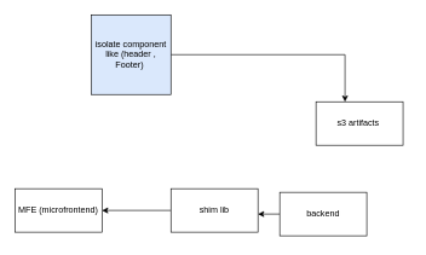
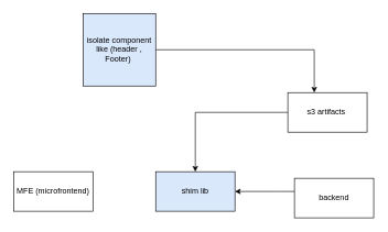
  <mxCell id="0" />
  <mxCell id="1" parent="0" />
- <mxCell id="2" value="" style="edgeStyle=orthogonalEdgeStyle;rounded=0;orthogonalLoop=1;jettySize=auto;html=1;" parent="1" source="3" target="8" edge="1"><mxGeometry relative="1" as="geometry" /></mxCell>
- <mxCell id="3" value="shim lib" style="rounded=0;whiteSpace=wrap;html=1;" parent="1" vertex="1"><mxGeometry x="235" y="260" width="120" height="60" as="geometry" /></mxCell>
+ <mxCell id="3" value="shim lib" style="rounded=0;whiteSpace=wrap;html=1;fillColor=#dae8fc;" parent="1" vertex="1"><mxGeometry x="235" y="260" width="120" height="60" as="geometry" /></mxCell>
+ <mxCell id="4" style="edgeStyle=orthogonalEdgeStyle;rounded=0;orthogonalLoop=1;jettySize=auto;html=1;" parent="1" source="5" target="3" edge="1"><mxGeometry relative="1" as="geometry" /></mxCell>
  <mxCell id="5" value="s3 artifacts&amp;nbsp;" style="rounded=0;whiteSpace=wrap;html=1;" parent="1" vertex="1"><mxGeometry x="435" y="140" width="120" height="60" as="geometry" /></mxCell>
  <mxCell id="6" value="" style="edgeStyle=orthogonalEdgeStyle;rounded=0;orthogonalLoop=1;jettySize=auto;html=1;" parent="1" source="7" target="3" edge="1"><mxGeometry relative="1" as="geometry"><Array as="points"><mxPoint x="425" y="290" /><mxPoint x="425" y="290" /></Array></mxGeometry></mxCell>
- <mxCell id="7" value="backend" style="rounded=0;whiteSpace=wrap;html=1;" parent="1" vertex="1"><mxGeometry x="385" y="265" width="120" height="60" as="geometry" /></mxCell>
+ <mxCell id="7" value="backend" style="rounded=0;whiteSpace=wrap;html=1;" parent="1" vertex="1"><mxGeometry x="445" y="270" width="120" height="60" as="geometry" /></mxCell>
  <mxCell id="8" value="MFE (microfrontend)" style="rounded=0;whiteSpace=wrap;html=1;" parent="1" vertex="1"><mxGeometry x="20" y="260" width="120" height="60" as="geometry" /></mxCell>
  <mxCell id="9" style="edgeStyle=orthogonalEdgeStyle;rounded=0;orthogonalLoop=1;jettySize=auto;html=1;" parent="1" source="10" edge="1"><mxGeometry relative="1" as="geometry"><mxPoint x="475" y="140" as="targetPoint" /><Array as="points"><mxPoint x="475" y="75" /></Array></mxGeometry></mxCell>
  <mxCell id="10" value="isolate component like (header , Footer)&amp;nbsp;" style="whiteSpace=wrap;html=1;aspect=fixed;fillColor=#dae8fc;" parent="1" vertex="1"><mxGeometry x="125" y="20" width="110" height="110" as="geometry" /></mxCell>
